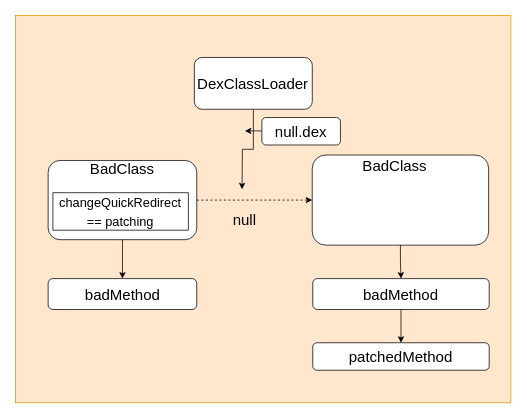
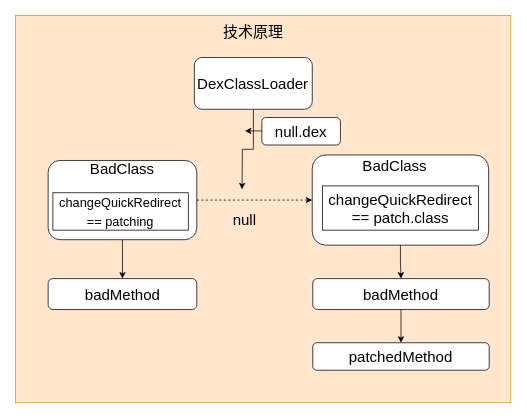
  <mxCell id="0" />
  <mxCell id="1" parent="0" />
  <mxCell id="2" value="" style="group" vertex="1" connectable="0" parent="1"><mxGeometry x="20" y="20" width="660" height="516" as="geometry" /></mxCell>
  <mxCell id="3" value="" style="rounded=0;whiteSpace=wrap;html=1;fillColor=#ffe6cc;strokeColor=#d79b00;" vertex="1" parent="2"><mxGeometry width="660" height="516" as="geometry" /></mxCell>
+ <mxCell id="4" value="技术原理" style="text;html=1;strokeColor=none;fillColor=none;align=center;verticalAlign=middle;whiteSpace=wrap;rounded=0;fontSize=20;" vertex="1" parent="2"><mxGeometry x="260" y="6" width="114" height="30" as="geometry" /></mxCell>
  <mxCell id="5" style="edgeStyle=orthogonalEdgeStyle;rounded=0;orthogonalLoop=1;jettySize=auto;html=1;" edge="1" parent="2" source="6"><mxGeometry relative="1" as="geometry"><mxPoint x="301.921" y="231.643" as="targetPoint" /></mxGeometry></mxCell>
  <mxCell id="6" value="DexClassLoader" style="rounded=1;whiteSpace=wrap;html=1;fontSize=20;" vertex="1" parent="2"><mxGeometry x="238.38" y="56" width="157.08" height="69" as="geometry" /></mxCell>
  <mxCell id="7" value="" style="rounded=1;whiteSpace=wrap;html=1;fontSize=20;" vertex="1" parent="2"><mxGeometry x="43.62" y="193.2" width="198" height="105.52" as="geometry" /></mxCell>
  <mxCell id="8" value="BadClass" style="text;html=1;strokeColor=none;fillColor=none;align=center;verticalAlign=middle;whiteSpace=wrap;rounded=0;fontSize=20;" vertex="1" parent="2"><mxGeometry x="120.0" y="190.479" width="45.231" height="27.44" as="geometry" /></mxCell>
  <mxCell id="9" value="&lt;font style=&quot;font-size: 17px;&quot;&gt;changeQuickRedirect == patching&lt;/font&gt;" style="rounded=0;whiteSpace=wrap;html=1;fontSize=20;" vertex="1" parent="2"><mxGeometry x="50" y="236.22" width="180.3" height="49.78" as="geometry" /></mxCell>
  <mxCell id="10" value="" style="whiteSpace=wrap;html=1;rounded=1;" vertex="1" parent="2"><mxGeometry x="395.4" y="185.91" width="235" height="120.09" as="geometry" /></mxCell>
  <mxCell id="11" value="" style="edgeStyle=orthogonalEdgeStyle;rounded=0;orthogonalLoop=1;jettySize=auto;html=1;dashed=1;" edge="1" parent="2" source="7" target="10"><mxGeometry relative="1" as="geometry" /></mxCell>
  <mxCell id="12" value="BadClass" style="text;html=1;strokeColor=none;fillColor=none;align=center;verticalAlign=middle;whiteSpace=wrap;rounded=0;fontSize=20;" vertex="1" parent="2"><mxGeometry x="483.084" y="185.909" width="45.231" height="27.44" as="geometry" /></mxCell>
+ <mxCell id="13" value="changeQuickRedirect == patch.class" style="rounded=0;whiteSpace=wrap;html=1;fontSize=20;" vertex="1" parent="2"><mxGeometry x="409.18" y="227.07" width="207.82" height="58.93" as="geometry" /></mxCell>
  <mxCell id="14" value="" style="edgeStyle=orthogonalEdgeStyle;rounded=0;orthogonalLoop=1;jettySize=auto;html=1;" edge="1" parent="2"><mxGeometry relative="1" as="geometry"><mxPoint x="328.306" y="153.833" as="sourcePoint" /><mxPoint x="305.69" y="153.833" as="targetPoint" /><Array as="points"><mxPoint x="320.767" y="153.833" /><mxPoint x="320.767" y="153.833" /></Array></mxGeometry></mxCell>
  <mxCell id="15" value="null.dex" style="rounded=1;whiteSpace=wrap;html=1;fontSize=20;" vertex="1" parent="2"><mxGeometry x="328.31" y="136" width="104.66" height="36.59" as="geometry" /></mxCell>
  <mxCell id="16" value="null" style="text;html=1;strokeColor=none;fillColor=none;align=center;verticalAlign=middle;whiteSpace=wrap;rounded=0;fontSize=20;" vertex="1" parent="2"><mxGeometry x="283.075" y="258.563" width="45.231" height="27.44" as="geometry" /></mxCell>
  <mxCell id="17" value="badMethod" style="rounded=1;whiteSpace=wrap;html=1;fontSize=20;" vertex="1" parent="2"><mxGeometry x="43.619" y="350.552" width="198" height="41.161" as="geometry" /></mxCell>
  <mxCell id="18" value="" style="edgeStyle=orthogonalEdgeStyle;rounded=0;orthogonalLoop=1;jettySize=auto;html=1;" edge="1" parent="2" source="7" target="17"><mxGeometry relative="1" as="geometry" /></mxCell>
  <mxCell id="19" value="badMethod" style="whiteSpace=wrap;html=1;rounded=1;fontSize=20;" vertex="1" parent="2"><mxGeometry x="396.15" y="350.55" width="235" height="41.16" as="geometry" /></mxCell>
  <mxCell id="20" value="" style="edgeStyle=orthogonalEdgeStyle;rounded=0;orthogonalLoop=1;jettySize=auto;html=1;" edge="1" parent="2" source="10" target="19"><mxGeometry relative="1" as="geometry" /></mxCell>
  <mxCell id="21" value="patchedMethod" style="whiteSpace=wrap;html=1;rounded=1;fontSize=20;" vertex="1" parent="2"><mxGeometry x="396.152" y="436.003" width="235" height="36.587" as="geometry" /></mxCell>
  <mxCell id="22" value="" style="edgeStyle=orthogonalEdgeStyle;rounded=0;orthogonalLoop=1;jettySize=auto;html=1;" edge="1" parent="2" source="19" target="21"><mxGeometry relative="1" as="geometry" /></mxCell>
